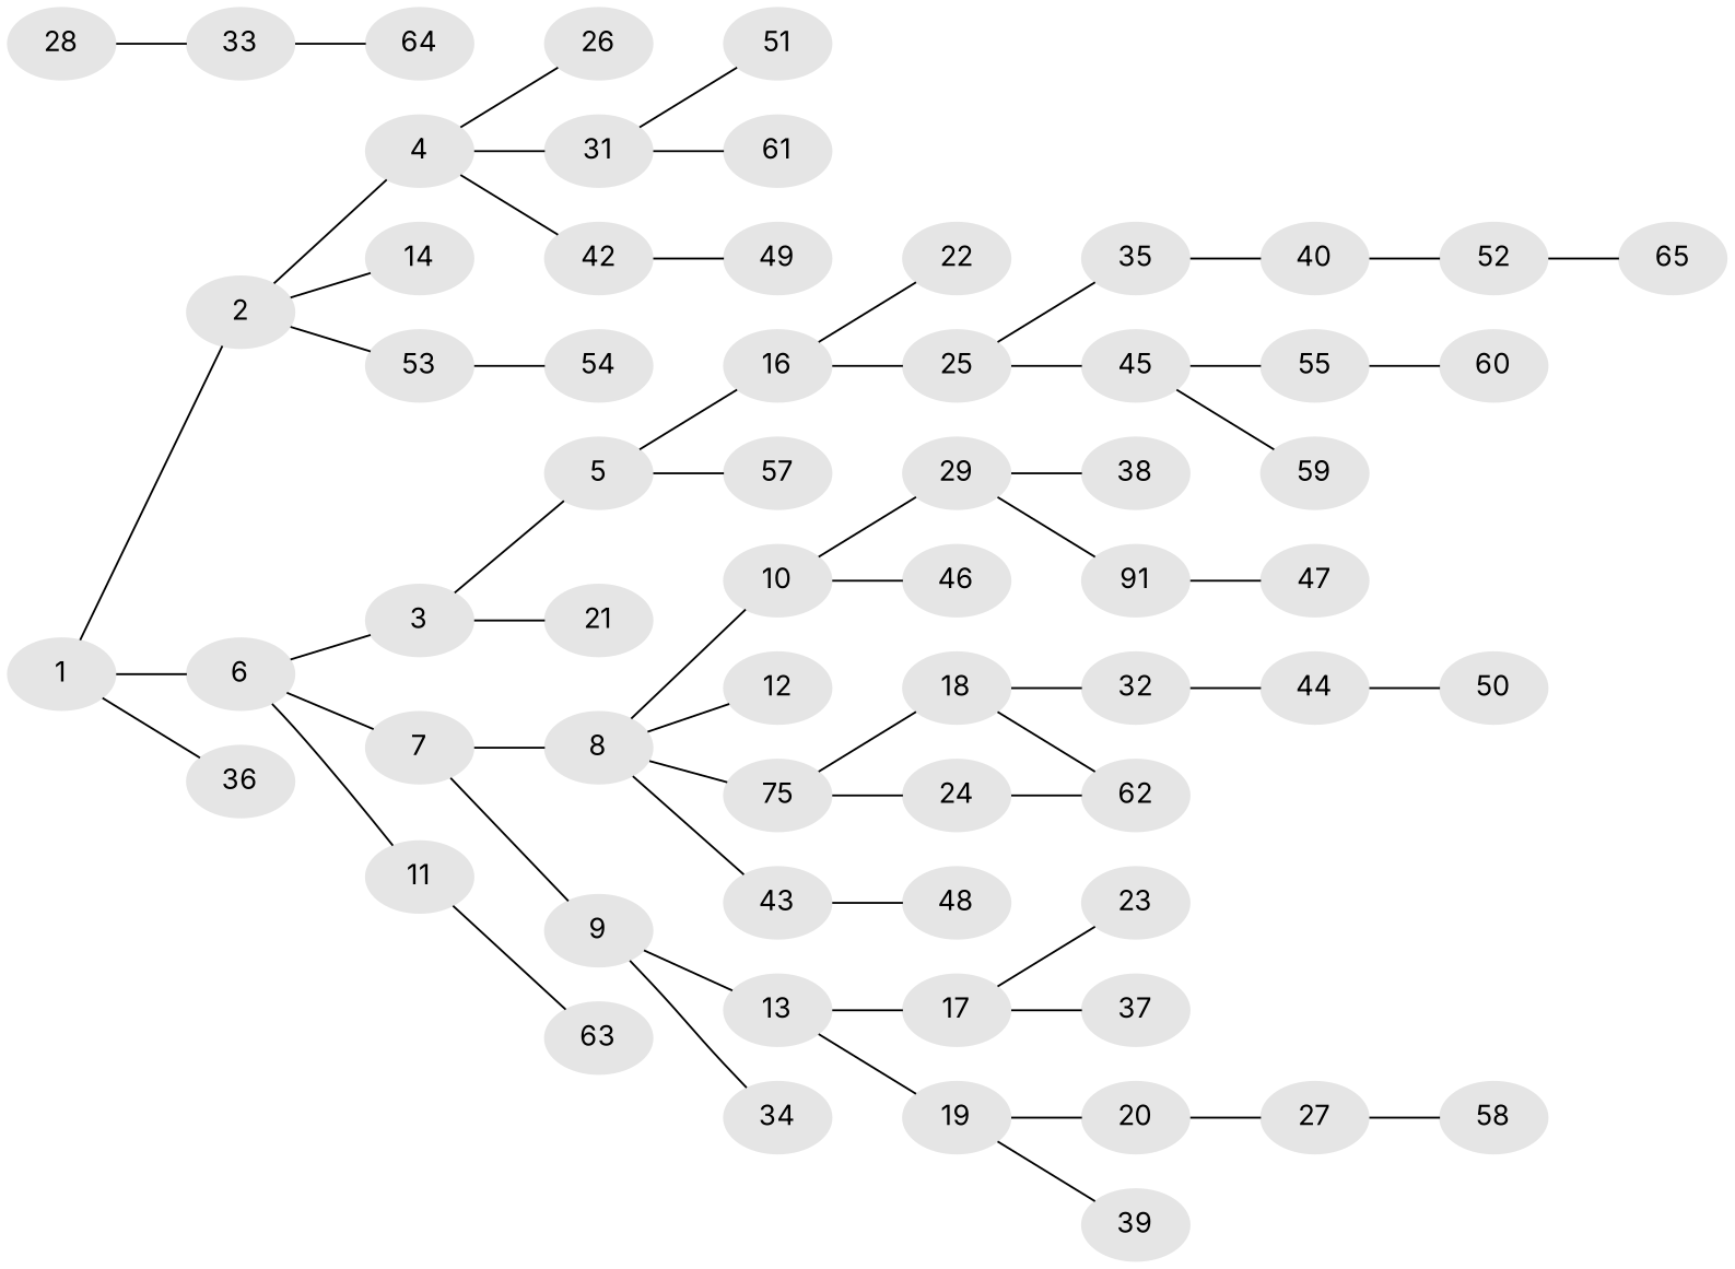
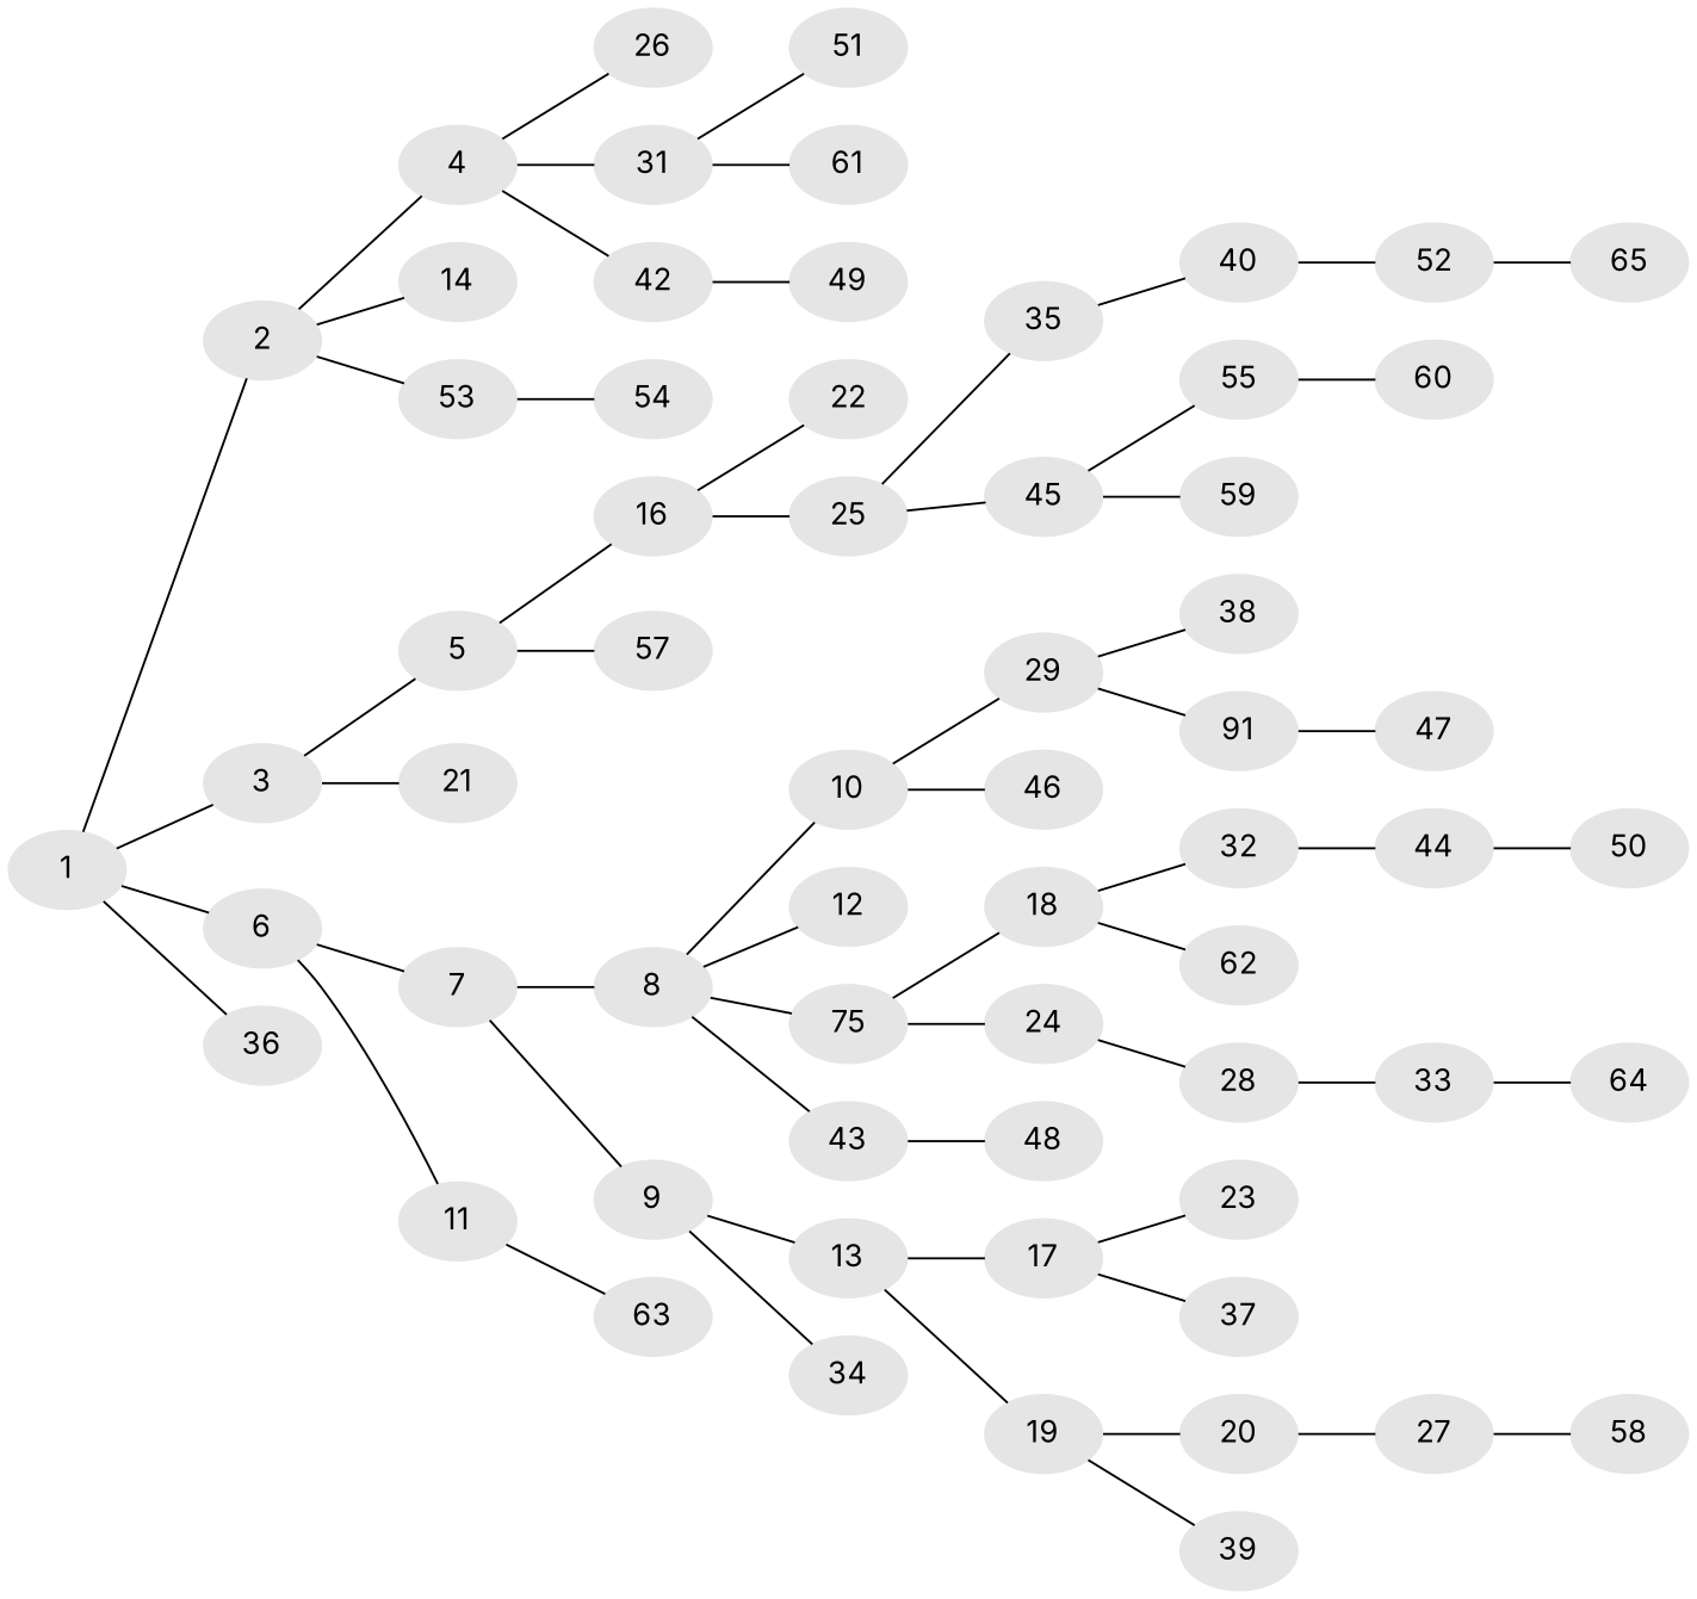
  graph {
    fontname=Inter
    rankdir=LR
    node [color=gray90 fontname=Inter style=filled]
    edge [fontname=Inter]
    1
    2
    3
    6
    36
    4
    14
    53
    5
    21
    7
    11
    26
    31
    42
    54
    16
    57
    51
    61
    49
    22
    25
    8
    9
    63
    10
    12
    n29 [label=75]
    43
    13
    34
    29
    46
    18
    24
    48
    17
    19
    38
    n41 [label=91]
    23
    37
    20
    39
    32
    62
    28
    35
    45
    44
    27
    58
    33
    40
    55
    59
    64
    47
    50
    52
    65
    60
    1 -- 2
-   6 -- 3
+   1 -- 3
    1 -- 6
    1 -- 36
    2 -- 4
    2 -- 14
    2 -- 53
    3 -- 5
    3 -- 21
    6 -- 7
    6 -- 11
    4 -- 26
    4 -- 31
    4 -- 42
    53 -- 54
    5 -- 16
    5 -- 57
    7 -- 8
    7 -- 9
    11 -- 63
    31 -- 51
    31 -- 61
    42 -- 49
    16 -- 22
    16 -- 25
    25 -- 35
    25 -- 45
    8 -- 10
    8 -- 12
    8 -- n29
    8 -- 43
    9 -- 13
    9 -- 34
    10 -- 29
    10 -- 46
    n29 -- 18
    n29 -- 24
    43 -- 48
    13 -- 17
    13 -- 19
    29 -- 38
    29 -- n41
    18 -- 32
    18 -- 62
-   24 -- 62
+   24 -- 28
    17 -- 23
    17 -- 37
    19 -- 20
    19 -- 39
    n41 -- 47
    20 -- 27
    32 -- 44
    28 -- 33
    35 -- 40
    45 -- 55
    45 -- 59
    44 -- 50
    27 -- 58
    33 -- 64
    40 -- 52
    55 -- 60
    52 -- 65
  }
